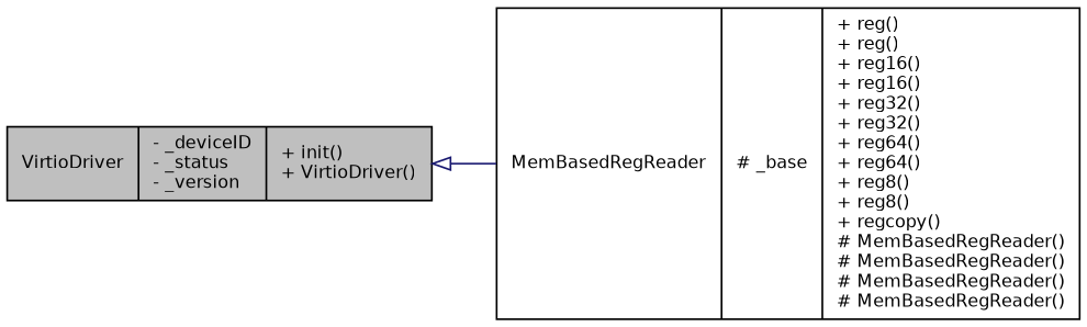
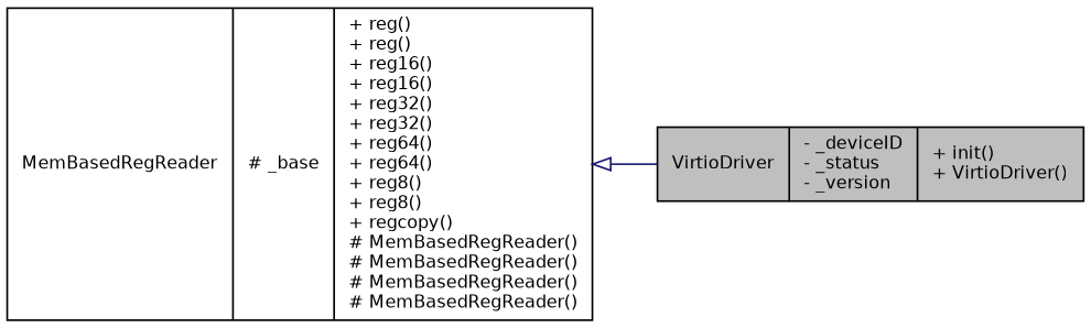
  digraph {
    rankdir=LR
    node [color=black fontname=Helvetica fontsize=10 shape=record style=filled]
    n1 [fillcolor=grey75 fontcolor=black height=0.2 label="{VirtioDriver\n|- _deviceID\l- _status\l- _version\l|+ init()\l+ VirtioDriver()\l}" width=0.4]
    n2 [fillcolor=white height=0.2 label="{MemBasedRegReader\n|# _base\l|+ reg()\l+ reg()\l+ reg16()\l+ reg16()\l+ reg32()\l+ reg32()\l+ reg64()\l+ reg64()\l+ reg8()\l+ reg8()\l+ regcopy()\l# MemBasedRegReader()\l# MemBasedRegReader()\l# MemBasedRegReader()\l# MemBasedRegReader()\l}" width=0.4]
-   n1 -> n2 [arrowtail=onormal color=midnightblue dir=back fontname=Helvetica fontsize=10 labelfontname=Helvetica labelfontsize=10 style=solid]
+   n2 -> n1 [arrowtail=onormal color=midnightblue dir=back fontname=Helvetica fontsize=10 labelfontname=Helvetica labelfontsize=10 style=solid]
  }
